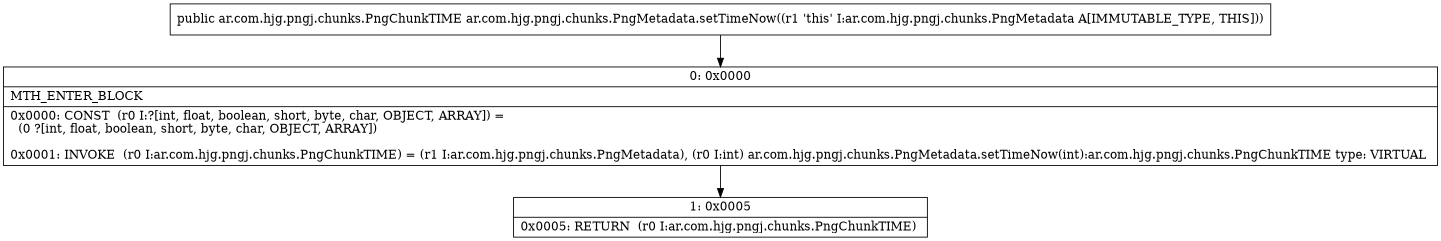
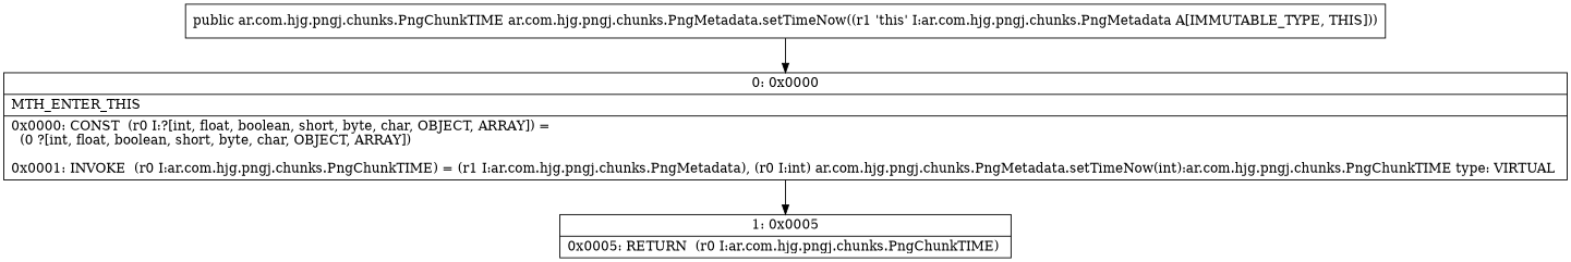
  digraph {
    node [shape=record]
-   n1 [label="{0\:\ 0x0000|MTH_ENTER_BLOCK\l|0x0000: CONST  (r0 I:?[int, float, boolean, short, byte, char, OBJECT, ARRAY]) = \l  (0 ?[int, float, boolean, short, byte, char, OBJECT, ARRAY])\l \l0x0001: INVOKE  (r0 I:ar.com.hjg.pngj.chunks.PngChunkTIME) = (r1 I:ar.com.hjg.pngj.chunks.PngMetadata), (r0 I:int) ar.com.hjg.pngj.chunks.PngMetadata.setTimeNow(int):ar.com.hjg.pngj.chunks.PngChunkTIME type: VIRTUAL \l}"]
+   n1 [label="{0\:\ 0x0000|MTH_ENTER_THIS\l|0x0000: CONST  (r0 I:?[int, float, boolean, short, byte, char, OBJECT, ARRAY]) = \l  (0 ?[int, float, boolean, short, byte, char, OBJECT, ARRAY])\l \l0x0001: INVOKE  (r0 I:ar.com.hjg.pngj.chunks.PngChunkTIME) = (r1 I:ar.com.hjg.pngj.chunks.PngMetadata), (r0 I:int) ar.com.hjg.pngj.chunks.PngMetadata.setTimeNow(int):ar.com.hjg.pngj.chunks.PngChunkTIME type: VIRTUAL \l}"]
    n2 [label="{1\:\ 0x0005|0x0005: RETURN  (r0 I:ar.com.hjg.pngj.chunks.PngChunkTIME) \l}"]
    n3 [label="{public ar.com.hjg.pngj.chunks.PngChunkTIME ar.com.hjg.pngj.chunks.PngMetadata.setTimeNow((r1 'this' I:ar.com.hjg.pngj.chunks.PngMetadata A[IMMUTABLE_TYPE, THIS])) }"]
    n1 -> n2
    n3 -> n1
  }
